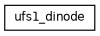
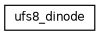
  digraph {
    rankdir=LR
-   n1 [color=black fillcolor=white fontname=Helvetica fontsize=10 height=0.2 label=ufs1_dinode shape=record style=filled width=0.4]
+   n1 [color=black fillcolor=white fontname=Helvetica fontsize=10 height=0.2 label=ufs8_dinode shape=record style=filled width=0.4]
  }
